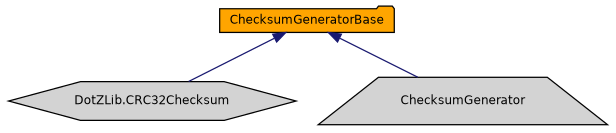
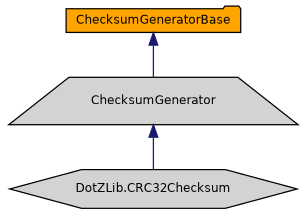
  digraph {
    node [color=black fillcolor=lightgrey fontname=Helvetica fontsize=10 style=filled]
    edge [color=midnightblue dir=back fontname=Helvetica fontsize=10 labelfontname=Helvetica labelfontsize=10 style=solid]
    n1 [fontcolor=black height=0.2 label="DotZLib.CRC32Checksum" shape=hexagon width=0.4]
    n2 [fillcolor=orange height=0.2 label=ChecksumGeneratorBase shape=folder width=0.4]
    n3 [height=0.2 label=ChecksumGenerator shape=trapezium width=0.4]
-   n2 -> n1
+   n3 -> n1
    n2 -> n3
  }
